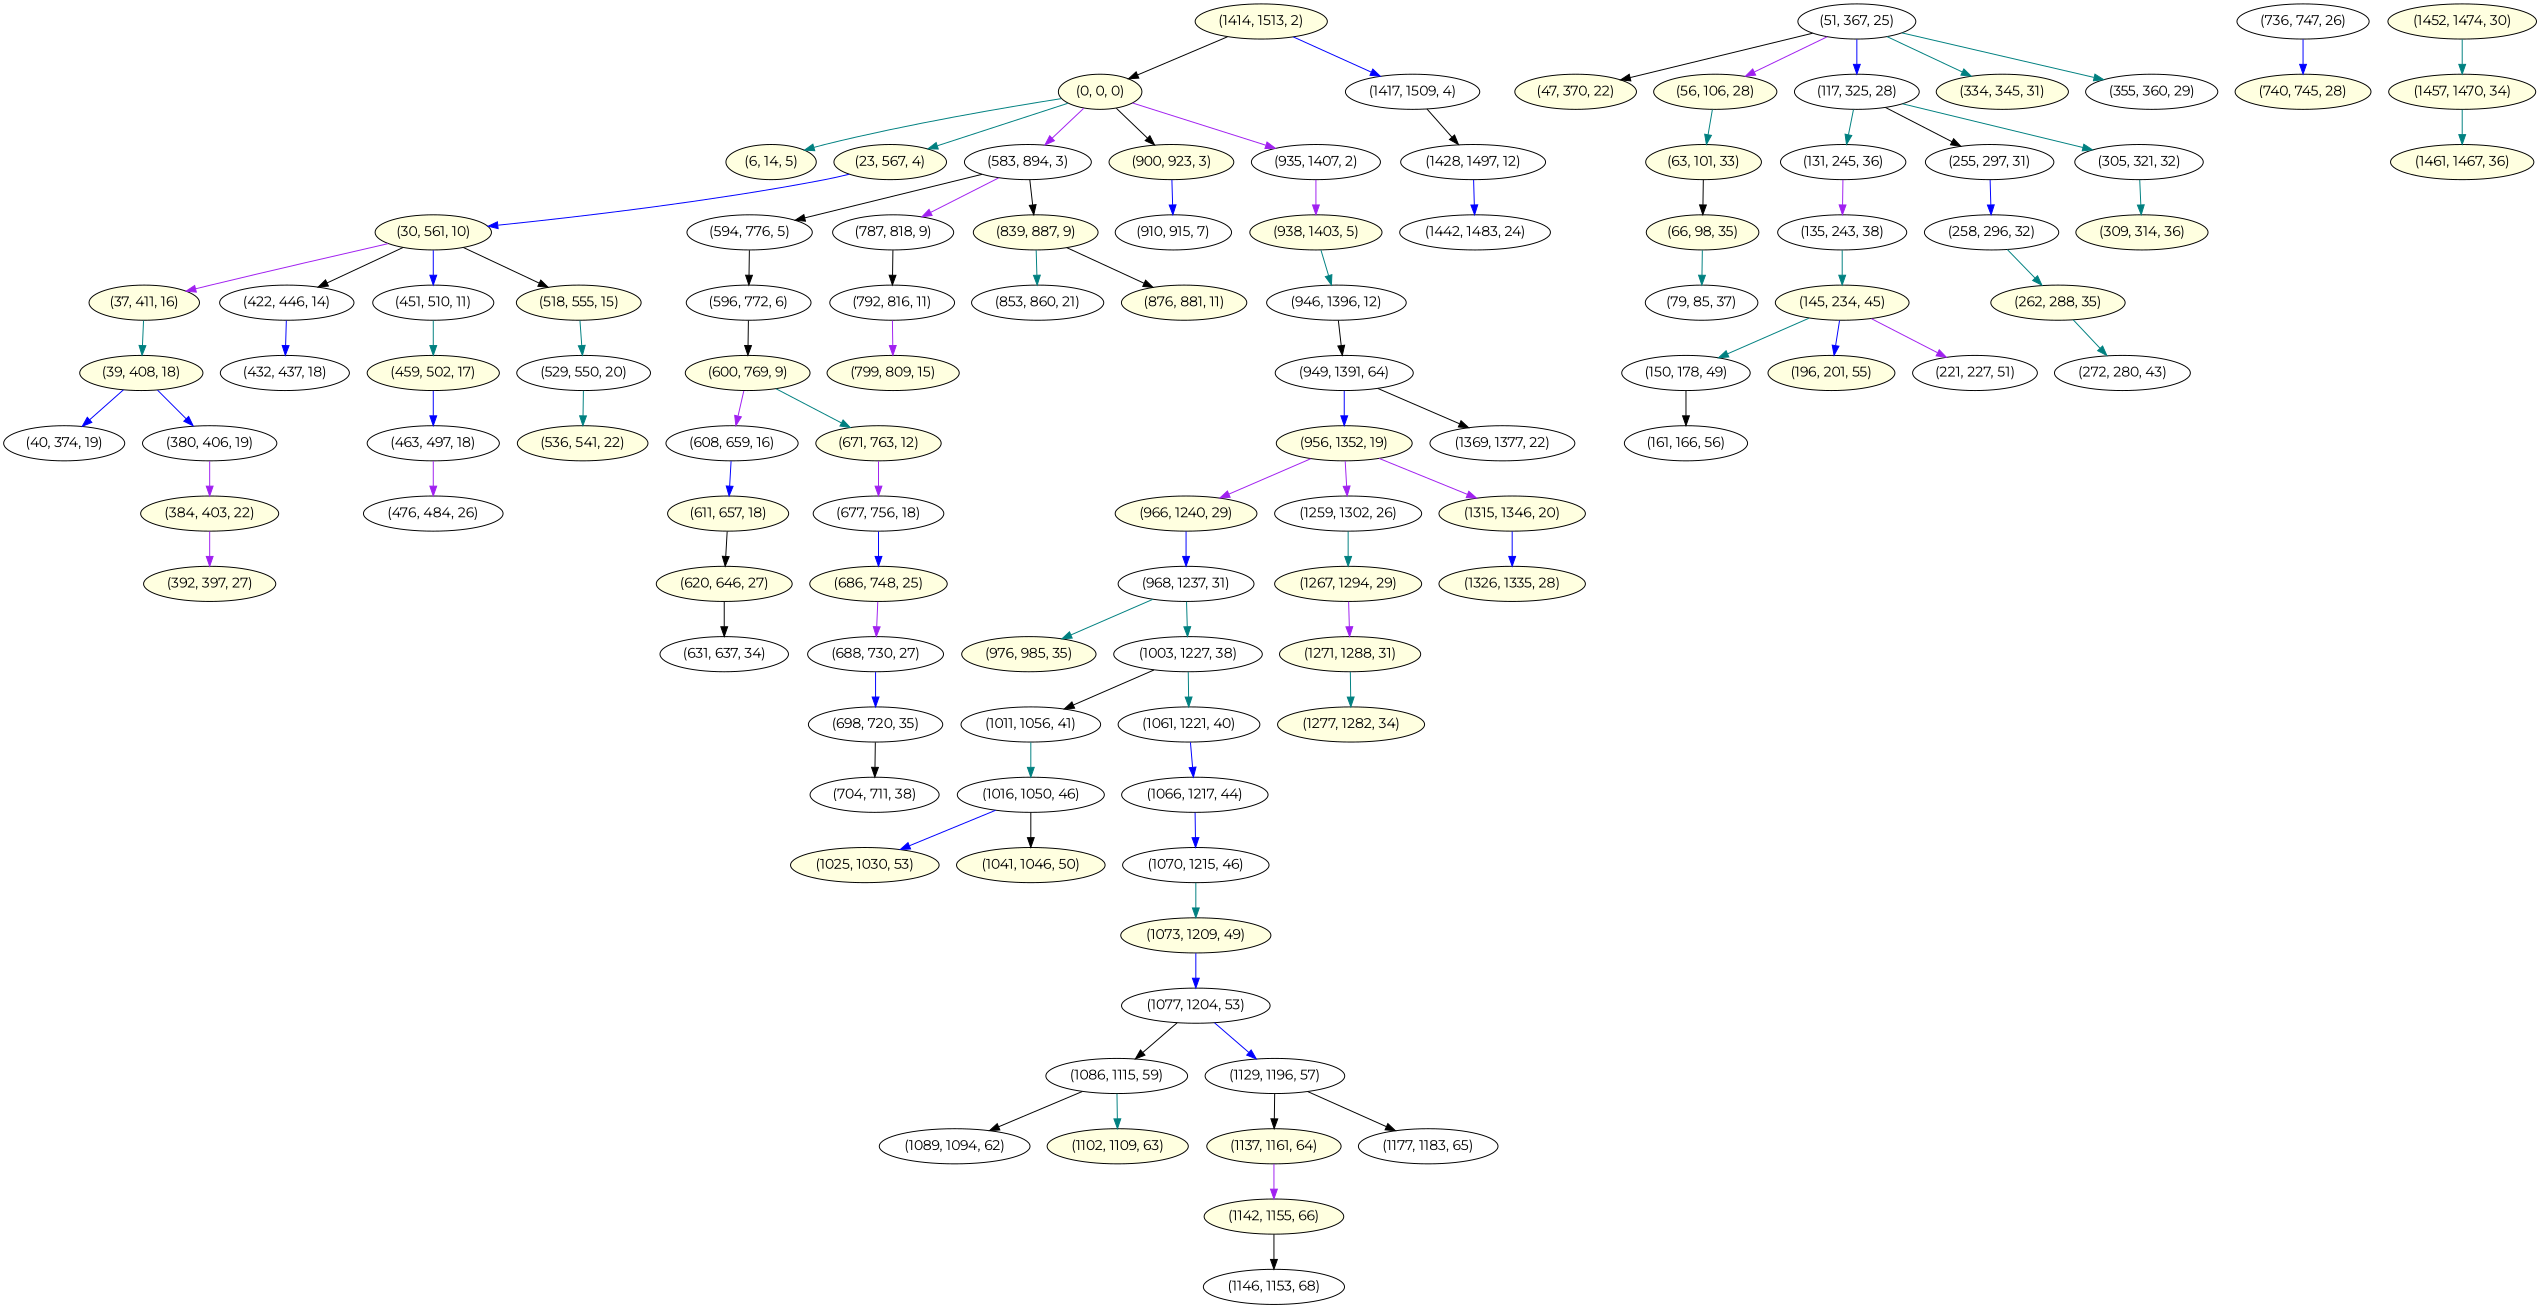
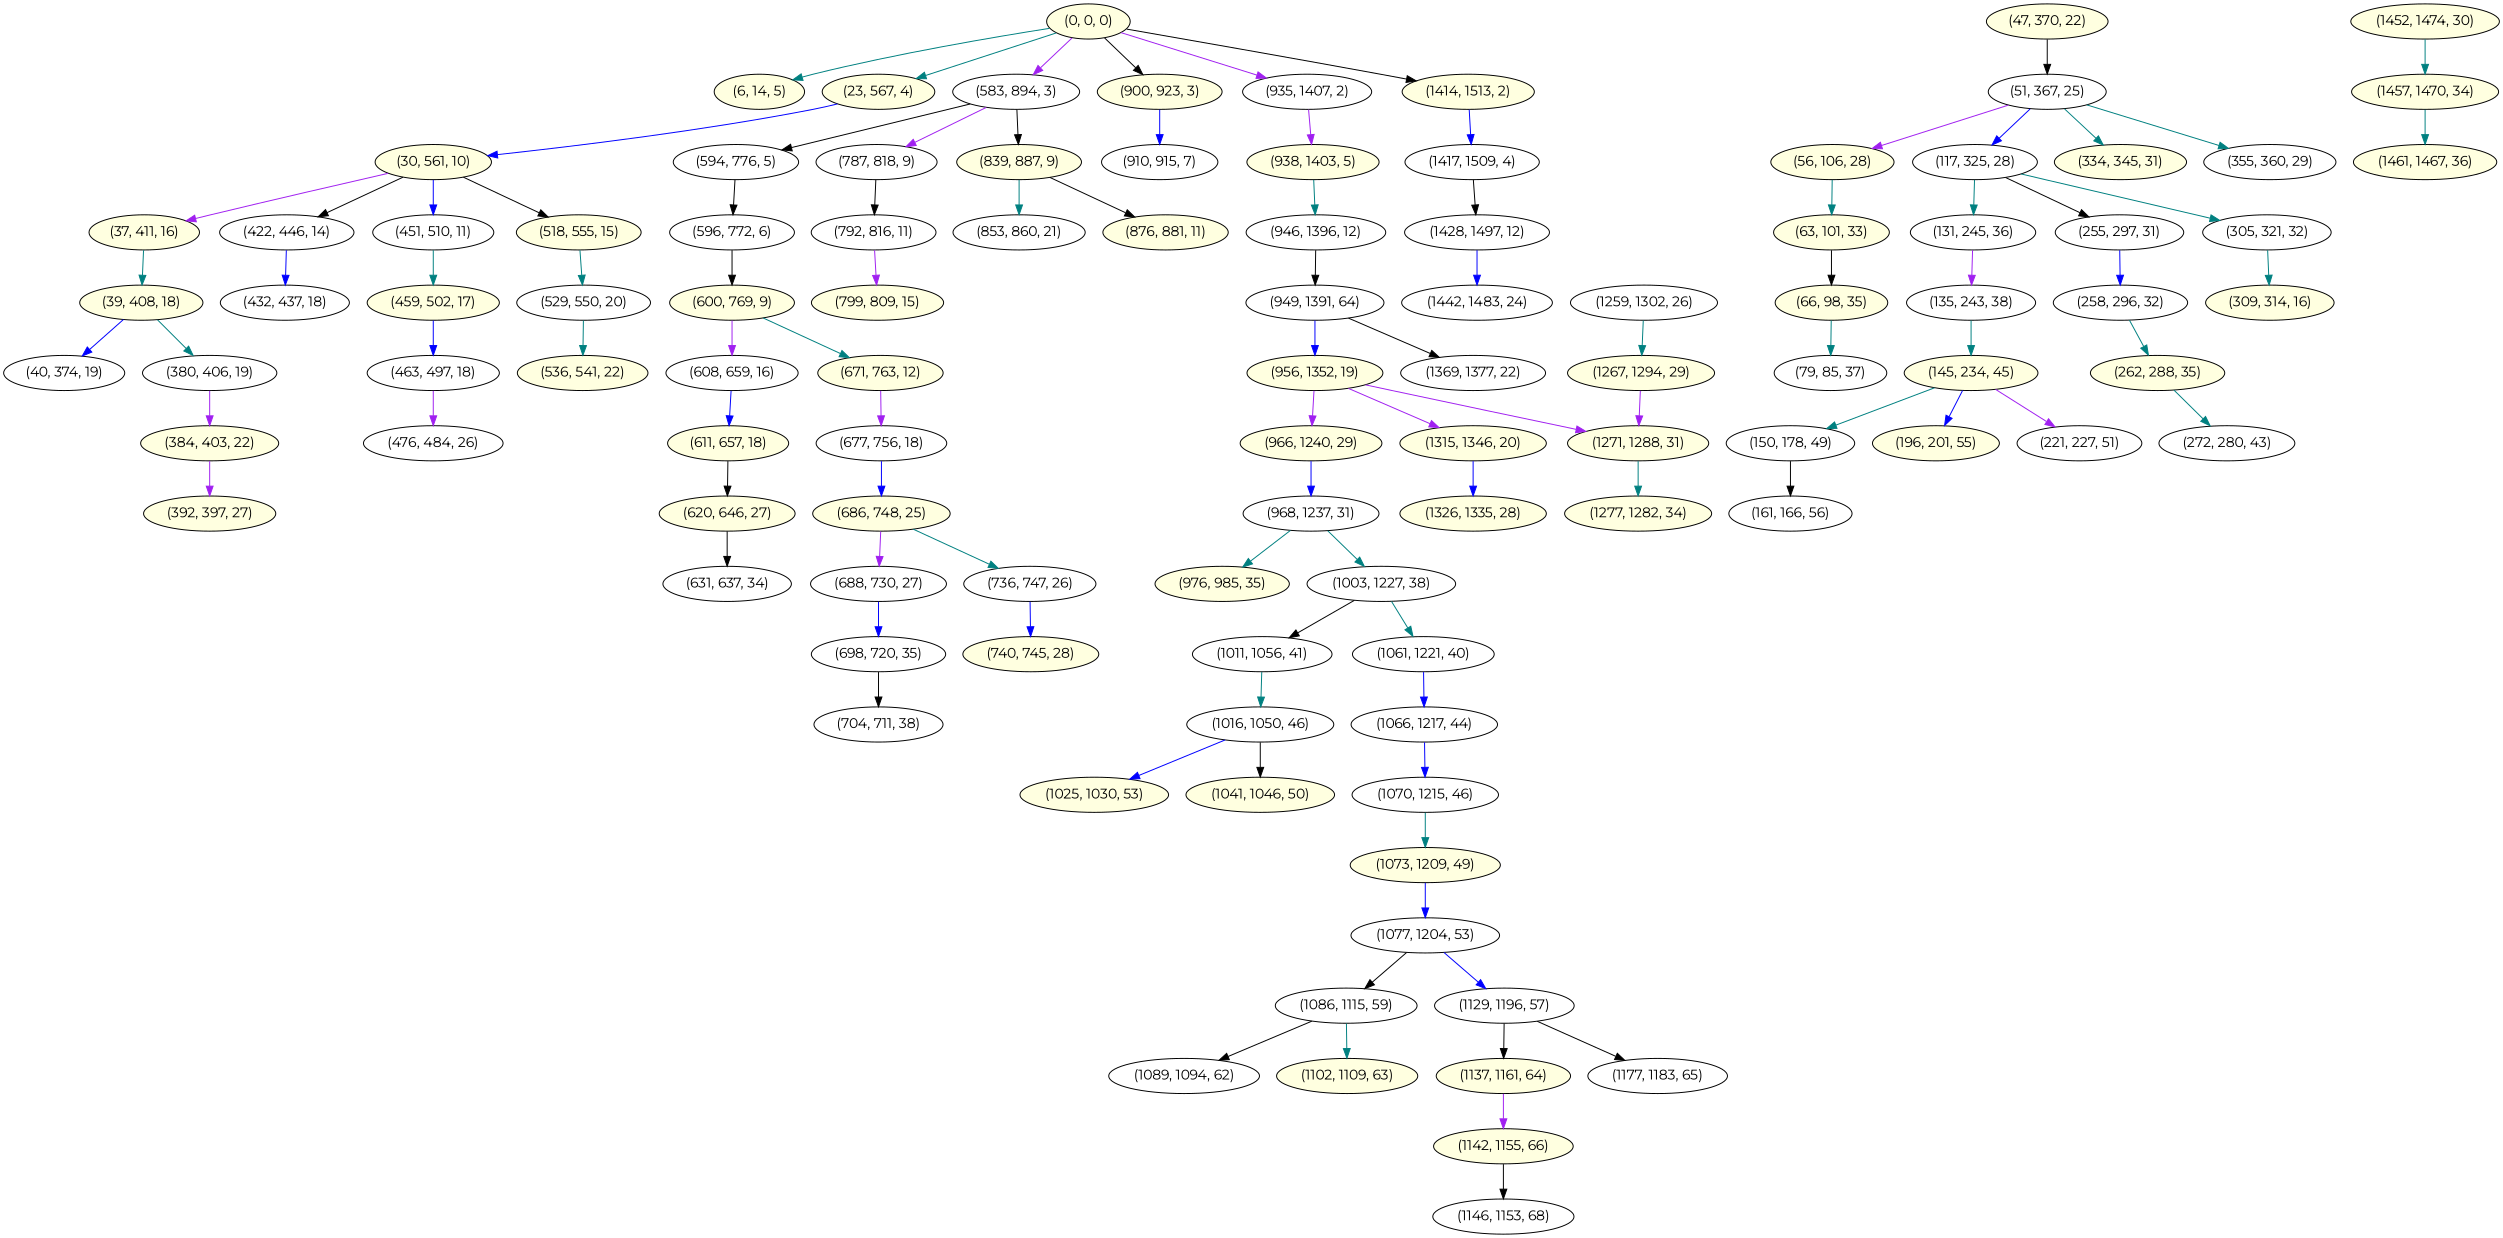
  digraph {
    fontname=Montserrat
    node [fillcolor=white fontname=Montserrat style=filled]
    edge [color=teal fontname=Montserrat]
    "(0, 0, 0)" [fillcolor=lightyellow]
    "(6, 14, 5)" [fillcolor=lightyellow]
    "(23, 567, 4)" [fillcolor=lightyellow]
    "(583, 894, 3)"
    "(900, 923, 3)" [fillcolor=lightyellow]
    "(935, 1407, 2)"
    "(1414, 1513, 2)" [fillcolor=lightyellow]
    "(30, 561, 10)" [fillcolor=lightyellow]
    "(594, 776, 5)"
    "(787, 818, 9)"
    "(839, 887, 9)" [fillcolor=lightyellow]
    "(910, 915, 7)"
    "(938, 1403, 5)" [fillcolor=lightyellow]
    "(1417, 1509, 4)"
    "(37, 411, 16)" [fillcolor=lightyellow]
    "(422, 446, 14)"
    "(451, 510, 11)"
    "(518, 555, 15)" [fillcolor=lightyellow]
    "(39, 408, 18)" [fillcolor=lightyellow]
    "(432, 437, 18)"
    "(459, 502, 17)" [fillcolor=lightyellow]
    "(529, 550, 20)"
    "(40, 374, 19)"
    "(380, 406, 19)"
    "(384, 403, 22)" [fillcolor=lightyellow]
    "(47, 370, 22)" [fillcolor=lightyellow]
    "(51, 367, 25)"
    "(56, 106, 28)" [fillcolor=lightyellow]
    "(117, 325, 28)"
    "(334, 345, 31)" [fillcolor=lightyellow]
    "(355, 360, 29)"
    "(63, 101, 33)" [fillcolor=lightyellow]
    "(131, 245, 36)"
    "(255, 297, 31)"
    "(305, 321, 32)"
    "(66, 98, 35)" [fillcolor=lightyellow]
    "(79, 85, 37)"
    "(135, 243, 38)"
    "(258, 296, 32)"
-   "(309, 314, 36)" [fillcolor=lightyellow]
+   "(309, 314, 36)" [fillcolor=lightyellow label="(309, 314, 16)"]
    "(145, 234, 45)" [fillcolor=lightyellow]
    "(150, 178, 49)"
    "(196, 201, 55)" [fillcolor=lightyellow]
    "(221, 227, 51)"
    "(161, 166, 56)"
    "(262, 288, 35)" [fillcolor=lightyellow]
    "(272, 280, 43)"
    "(392, 397, 27)" [fillcolor=lightyellow]
    "(463, 497, 18)"
    "(476, 484, 26)"
    "(536, 541, 22)" [fillcolor=lightyellow]
    "(596, 772, 6)"
    "(792, 816, 11)"
    "(853, 860, 21)"
    "(876, 881, 11)" [fillcolor=lightyellow]
    "(600, 769, 9)" [fillcolor=lightyellow]
    "(608, 659, 16)"
    "(671, 763, 12)" [fillcolor=lightyellow]
    "(611, 657, 18)" [fillcolor=lightyellow]
    "(677, 756, 18)"
    "(620, 646, 27)" [fillcolor=lightyellow]
    "(631, 637, 34)"
    "(686, 748, 25)" [fillcolor=lightyellow]
    "(688, 730, 27)"
    "(736, 747, 26)"
    "(698, 720, 35)"
    "(740, 745, 28)" [fillcolor=lightyellow]
    "(704, 711, 38)"
    "(799, 809, 15)" [fillcolor=lightyellow]
    "(946, 1396, 12)"
    n71 [label="(949, 1391, 64)"]
    "(956, 1352, 19)" [fillcolor=lightyellow]
    "(1369, 1377, 22)"
    "(966, 1240, 29)" [fillcolor=lightyellow]
    "(1259, 1302, 26)"
    "(1315, 1346, 20)" [fillcolor=lightyellow]
    "(968, 1237, 31)"
    "(1267, 1294, 29)" [fillcolor=lightyellow]
    "(1326, 1335, 28)" [fillcolor=lightyellow]
    "(976, 985, 35)" [fillcolor=lightyellow]
    "(1003, 1227, 38)"
    "(1011, 1056, 41)"
    "(1061, 1221, 40)"
    "(1016, 1050, 46)"
    "(1066, 1217, 44)"
    "(1025, 1030, 53)" [fillcolor=lightyellow]
    "(1041, 1046, 50)" [fillcolor=lightyellow]
    "(1070, 1215, 46)"
    "(1073, 1209, 49)" [fillcolor=lightyellow]
    "(1077, 1204, 53)"
    "(1086, 1115, 59)"
    "(1129, 1196, 57)"
    "(1089, 1094, 62)"
    "(1102, 1109, 63)" [fillcolor=lightyellow]
    "(1137, 1161, 64)" [fillcolor=lightyellow]
    "(1177, 1183, 65)"
    "(1142, 1155, 66)" [fillcolor=lightyellow]
    "(1146, 1153, 68)"
    "(1271, 1288, 31)" [fillcolor=lightyellow]
    "(1277, 1282, 34)" [fillcolor=lightyellow]
    "(1428, 1497, 12)"
    "(1442, 1483, 24)"
    "(1452, 1474, 30)" [fillcolor=lightyellow]
    "(1457, 1470, 34)" [fillcolor=lightyellow]
    "(1461, 1467, 36)" [fillcolor=lightyellow]
    "(0, 0, 0)" -> "(6, 14, 5)"
    "(0, 0, 0)" -> "(23, 567, 4)"
    "(0, 0, 0)" -> "(583, 894, 3)" [color=purple]
    "(0, 0, 0)" -> "(900, 923, 3)" [color=black]
    "(0, 0, 0)" -> "(935, 1407, 2)" [color=purple]
-   "(1414, 1513, 2)" -> "(0, 0, 0)" [color=black]
+   "(0, 0, 0)" -> "(1414, 1513, 2)" [color=black]
    "(23, 567, 4)" -> "(30, 561, 10)" [color=blue]
    "(583, 894, 3)" -> "(594, 776, 5)" [color=black]
    "(583, 894, 3)" -> "(787, 818, 9)" [color=purple]
    "(583, 894, 3)" -> "(839, 887, 9)" [color=black]
    "(900, 923, 3)" -> "(910, 915, 7)" [color=blue]
    "(935, 1407, 2)" -> "(938, 1403, 5)" [color=purple]
    "(1414, 1513, 2)" -> "(1417, 1509, 4)" [color=blue]
    "(30, 561, 10)" -> "(37, 411, 16)" [color=purple]
    "(30, 561, 10)" -> "(422, 446, 14)" [color=black]
    "(30, 561, 10)" -> "(451, 510, 11)" [color=blue]
    "(30, 561, 10)" -> "(518, 555, 15)" [color=black]
    "(594, 776, 5)" -> "(596, 772, 6)" [color=black]
    "(787, 818, 9)" -> "(792, 816, 11)" [color=black]
    "(839, 887, 9)" -> "(853, 860, 21)"
    "(839, 887, 9)" -> "(876, 881, 11)" [color=black]
    "(938, 1403, 5)" -> "(946, 1396, 12)"
    "(1417, 1509, 4)" -> "(1428, 1497, 12)" [color=black]
    "(37, 411, 16)" -> "(39, 408, 18)"
    "(422, 446, 14)" -> "(432, 437, 18)" [color=blue]
    "(451, 510, 11)" -> "(459, 502, 17)"
    "(518, 555, 15)" -> "(529, 550, 20)"
    "(39, 408, 18)" -> "(40, 374, 19)" [color=blue]
-   "(39, 408, 18)" -> "(380, 406, 19)" [color=blue]
+   "(39, 408, 18)" -> "(380, 406, 19)"
    "(459, 502, 17)" -> "(463, 497, 18)" [color=blue]
    "(529, 550, 20)" -> "(536, 541, 22)"
    "(380, 406, 19)" -> "(384, 403, 22)" [color=purple]
    "(384, 403, 22)" -> "(392, 397, 27)" [color=purple]
-   "(51, 367, 25)" -> "(47, 370, 22)" [color=black]
+   "(47, 370, 22)" -> "(51, 367, 25)" [color=black]
    "(51, 367, 25)" -> "(56, 106, 28)" [color=purple]
    "(51, 367, 25)" -> "(117, 325, 28)" [color=blue]
    "(51, 367, 25)" -> "(334, 345, 31)"
    "(51, 367, 25)" -> "(355, 360, 29)"
    "(56, 106, 28)" -> "(63, 101, 33)"
    "(117, 325, 28)" -> "(131, 245, 36)"
    "(117, 325, 28)" -> "(255, 297, 31)" [color=black]
    "(117, 325, 28)" -> "(305, 321, 32)"
    "(63, 101, 33)" -> "(66, 98, 35)" [color=black]
    "(131, 245, 36)" -> "(135, 243, 38)" [color=purple]
    "(255, 297, 31)" -> "(258, 296, 32)" [color=blue]
    "(305, 321, 32)" -> "(309, 314, 36)"
    "(66, 98, 35)" -> "(79, 85, 37)"
    "(135, 243, 38)" -> "(145, 234, 45)"
    "(258, 296, 32)" -> "(262, 288, 35)"
    "(145, 234, 45)" -> "(150, 178, 49)"
    "(145, 234, 45)" -> "(196, 201, 55)" [color=blue]
    "(145, 234, 45)" -> "(221, 227, 51)" [color=purple]
    "(150, 178, 49)" -> "(161, 166, 56)" [color=black]
    "(262, 288, 35)" -> "(272, 280, 43)"
    "(463, 497, 18)" -> "(476, 484, 26)" [color=purple]
    "(596, 772, 6)" -> "(600, 769, 9)" [color=black]
    "(792, 816, 11)" -> "(799, 809, 15)" [color=purple]
    "(600, 769, 9)" -> "(608, 659, 16)" [color=purple]
    "(600, 769, 9)" -> "(671, 763, 12)"
    "(608, 659, 16)" -> "(611, 657, 18)" [color=blue]
    "(671, 763, 12)" -> "(677, 756, 18)" [color=purple]
    "(611, 657, 18)" -> "(620, 646, 27)" [color=black]
    "(677, 756, 18)" -> "(686, 748, 25)" [color=blue]
    "(620, 646, 27)" -> "(631, 637, 34)" [color=black]
    "(686, 748, 25)" -> "(688, 730, 27)" [color=purple]
+   "(686, 748, 25)" -> "(736, 747, 26)"
    "(688, 730, 27)" -> "(698, 720, 35)" [color=blue]
    "(736, 747, 26)" -> "(740, 745, 28)" [color=blue]
    "(698, 720, 35)" -> "(704, 711, 38)" [color=black]
    "(946, 1396, 12)" -> n71 [color=black]
    n71 -> "(956, 1352, 19)" [color=blue]
    n71 -> "(1369, 1377, 22)" [color=black]
    "(956, 1352, 19)" -> "(966, 1240, 29)" [color=purple]
-   "(956, 1352, 19)" -> "(1259, 1302, 26)" [color=purple]
+   "(956, 1352, 19)" -> "(1271, 1288, 31)" [color=purple]
    "(956, 1352, 19)" -> "(1315, 1346, 20)" [color=purple]
    "(966, 1240, 29)" -> "(968, 1237, 31)" [color=blue]
    "(1259, 1302, 26)" -> "(1267, 1294, 29)"
    "(1315, 1346, 20)" -> "(1326, 1335, 28)" [color=blue]
    "(968, 1237, 31)" -> "(976, 985, 35)"
    "(968, 1237, 31)" -> "(1003, 1227, 38)"
    "(1267, 1294, 29)" -> "(1271, 1288, 31)" [color=purple]
    "(1003, 1227, 38)" -> "(1011, 1056, 41)" [color=black]
    "(1003, 1227, 38)" -> "(1061, 1221, 40)"
    "(1011, 1056, 41)" -> "(1016, 1050, 46)"
    "(1061, 1221, 40)" -> "(1066, 1217, 44)" [color=blue]
    "(1016, 1050, 46)" -> "(1025, 1030, 53)" [color=blue]
    "(1016, 1050, 46)" -> "(1041, 1046, 50)" [color=black]
    "(1066, 1217, 44)" -> "(1070, 1215, 46)" [color=blue]
    "(1070, 1215, 46)" -> "(1073, 1209, 49)"
    "(1073, 1209, 49)" -> "(1077, 1204, 53)" [color=blue]
    "(1077, 1204, 53)" -> "(1086, 1115, 59)" [color=black]
    "(1077, 1204, 53)" -> "(1129, 1196, 57)" [color=blue]
    "(1086, 1115, 59)" -> "(1089, 1094, 62)" [color=black]
    "(1086, 1115, 59)" -> "(1102, 1109, 63)"
    "(1129, 1196, 57)" -> "(1137, 1161, 64)" [color=black]
    "(1129, 1196, 57)" -> "(1177, 1183, 65)" [color=black]
    "(1137, 1161, 64)" -> "(1142, 1155, 66)" [color=purple]
    "(1142, 1155, 66)" -> "(1146, 1153, 68)" [color=black]
    "(1271, 1288, 31)" -> "(1277, 1282, 34)"
    "(1428, 1497, 12)" -> "(1442, 1483, 24)" [color=blue]
    "(1452, 1474, 30)" -> "(1457, 1470, 34)"
    "(1457, 1470, 34)" -> "(1461, 1467, 36)"
  }
